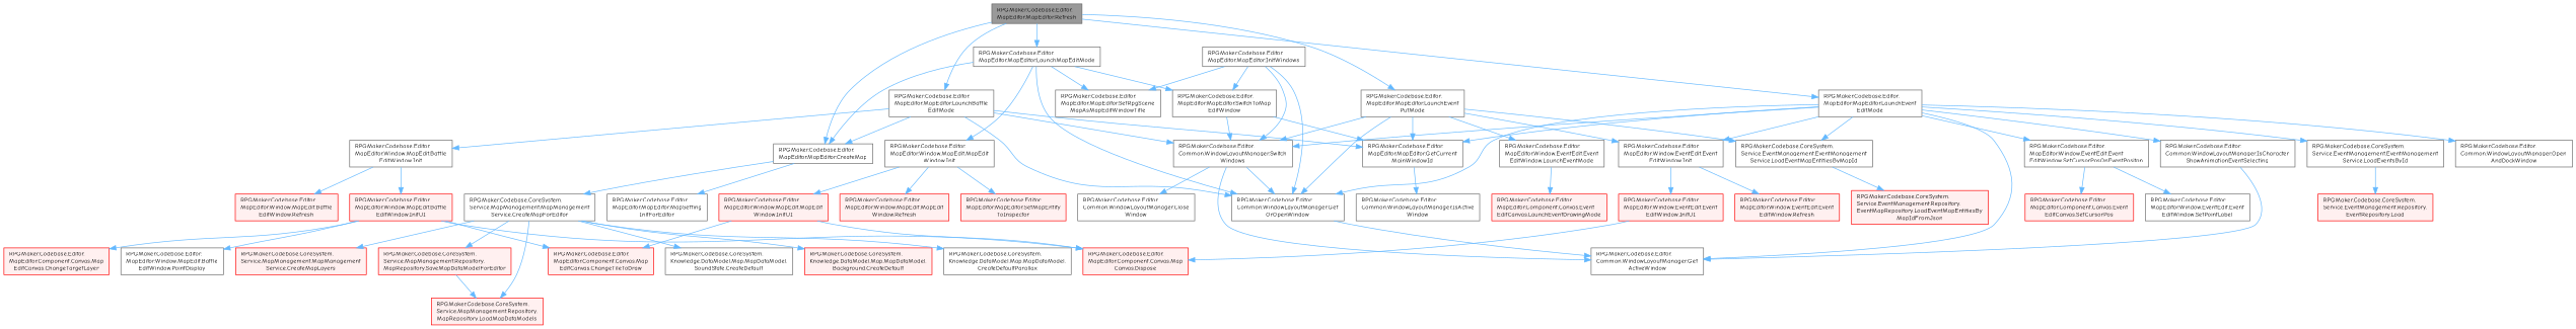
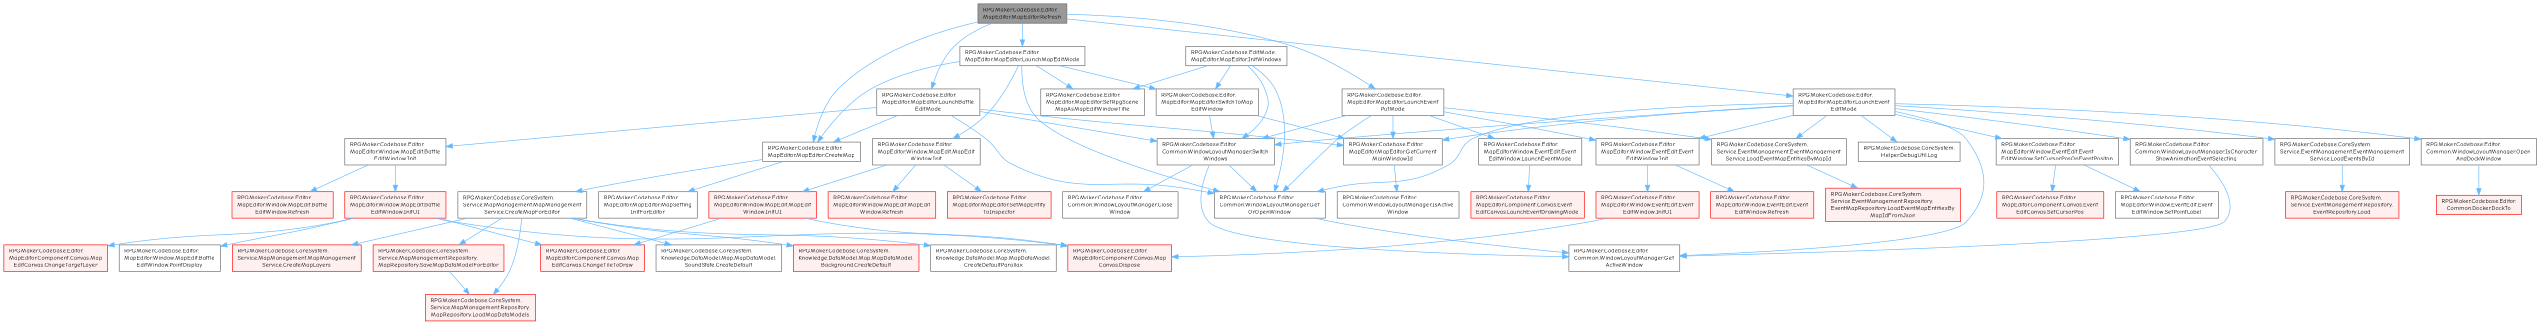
  digraph {
    fontname="Comic Neue"
    rankdir=TB
    node [color=grey40 fillcolor=white fontname="Comic Neue" fontsize=10 shape=box style=filled]
    edge [color=steelblue1 fontname="Comic Neue" fontsize=10 labelfontname=Helvetica labelfontsize=10 style=solid]
    n1 [color=gray40 fillcolor=grey60 fontcolor=black height=0.2 label="RPGMaker.Codebase.Editor.\lMapEditor.MapEditor.Refresh" width=0.4]
    n2 [height=0.2 label="RPGMaker.Codebase.Editor.\lMapEditor.MapEditor.LaunchBattle\lEditMode" width=0.4]
    n3 [height=0.2 label="RPGMaker.Codebase.Editor.\lMapEditor.MapEditor.LaunchEvent\lEditMode" width=0.4]
    n4 [height=0.2 label="RPGMaker.Codebase.Editor.\lMapEditor.MapEditor.LaunchEvent\lPutMode" width=0.4]
    n5 [height=0.2 label="RPGMaker.Codebase.Editor.\lMapEditor.MapEditor.LaunchMapEditMode" width=0.4]
    n6 [height=0.2 label="RPGMaker.Codebase.Editor.\lMapEditor.MapEditor.CreateMap" width=0.4]
-   n7 [height=0.2 label="RPGMaker.Codebase.Editor.\lMapEditor.MapEditor.InitWindows" width=0.4]
+   n7 [height=0.2 label="RPGMaker.Codebase.EditMode.\lMapEditor.MapEditor.InitWindows" width=0.4]
    n8 [height=0.2 label="RPGMaker.Codebase.Editor.\lCommon.WindowLayoutManager.Get\lOrOpenWindow" width=0.4]
    n9 [height=0.2 label="RPGMaker.Codebase.Editor.\lMapEditor.MapEditor.SetRpgScene\lMapAsMapEditWindowTitle" width=0.4]
    n10 [height=0.2 label="RPGMaker.Codebase.Editor.\lMapEditor.MapEditor.SwitchToMap\lEditWindow" width=0.4]
    n11 [height=0.2 label="RPGMaker.Codebase.Editor.\lCommon.WindowLayoutManager.Switch\lWindows" width=0.4]
    n12 [height=0.2 label="RPGMaker.Codebase.Editor.\lMapEditor.MapEditor.GetCurrent\lMainWindowId" width=0.4]
    n13 [height=0.2 label="RPGMaker.Codebase.Editor.\lMapEditor.Window.MapEdit.Battle\lEditWindow.Init" width=0.4]
    n14 [height=0.2 label="RPGMaker.Codebase.Editor.\lCommon.WindowLayoutManager.Get\lActiveWindow" width=0.4]
    n15 [height=0.2 label="RPGMaker.Codebase.Editor.\lMapEditor.Window.EventEdit.Event\lEditWindow.Init" width=0.4]
    n16 [height=0.2 label="RPGMaker.Codebase.Editor.\lCommon.WindowLayoutManager.IsCharacter\lShowAnimationEventSelecting" width=0.4]
    n17 [height=0.2 label="RPGMaker.Codebase.CoreSystem.\lService.EventManagement.EventManagement\lService.LoadEventMapEntitiesByMapId" width=0.4]
    n18 [height=0.2 label="RPGMaker.Codebase.CoreSystem.\lService.EventManagement.EventManagement\lService.LoadEventsById" width=0.4]
+   n19 [height=0.2 label="RPGMaker.Codebase.CoreSystem.\lHelper.DebugUtil.Log" width=0.4]
    n20 [height=0.2 label="RPGMaker.Codebase.Editor.\lCommon.WindowLayoutManager.Open\lAndDockWindow" width=0.4]
    n21 [height=0.2 label="RPGMaker.Codebase.Editor.\lMapEditor.Window.EventEdit.Event\lEditWindow.SetCursorPosOnEventPositon" width=0.4]
    n22 [height=0.2 label="RPGMaker.Codebase.Editor.\lMapEditor.Window.EventEdit.Event\lEditWindow.LaunchEventMode" width=0.4]
    n23 [height=0.2 label="RPGMaker.Codebase.Editor.\lMapEditor.Window.MapEdit.MapEdit\lWindow.Init" width=0.4]
    n24 [height=0.2 label="RPGMaker.Codebase.Editor.\lCommon.WindowLayoutManager.Close\lWindow" width=0.4]
    n25 [height=0.2 label="RPGMaker.Codebase.Editor.\lCommon.WindowLayoutManager.IsActive\lWindow" width=0.4]
    n26 [height=0.2 label="RPGMaker.Codebase.CoreSystem.\lService.MapManagement.MapManagement\lService.CreateMapForEditor" width=0.4]
    n27 [height=0.2 label="RPGMaker.Codebase.Editor.\lMapEditor.MapEditor.MapSetting\lInitForEditor" width=0.4]
    n28 [color=red fillcolor="#FFF0F0" height=0.2 label="RPGMaker.Codebase.Editor.\lMapEditor.Window.MapEdit.Battle\lEditWindow.InitUI" width=0.4]
    n29 [color=red fillcolor="#FFF0F0" height=0.2 label="RPGMaker.Codebase.Editor.\lMapEditor.Window.MapEdit.Battle\lEditWindow.Refresh" width=0.4]
    n30 [height=0.2 label="RPGMaker.Codebase.CoreSystem.\lKnowledge.DataModel.Map.MapDataModel.\lSoundState.CreateDefault" width=0.4]
    n31 [color=red fillcolor="#FFF0F0" height=0.2 label="RPGMaker.Codebase.CoreSystem.\lKnowledge.DataModel.Map.MapDataModel.\lBackground.CreateDefault" width=0.4]
    n32 [height=0.2 label="RPGMaker.Codebase.CoreSystem.\lKnowledge.DataModel.Map.MapDataModel.\lCreateDefaultParallax" width=0.4]
    n33 [color=red fillcolor="#FFF0F0" height=0.2 label="RPGMaker.Codebase.CoreSystem.\lService.MapManagement.MapManagement\lService.CreateMapLayers" width=0.4]
    n34 [color=red fillcolor="#FFF0F0" height=0.2 label="RPGMaker.Codebase.CoreSystem.\lService.MapManagement.Repository.\lMapRepository.LoadMapDataModels" width=0.4]
    n35 [color=red fillcolor="#FFF0F0" height=0.2 label="RPGMaker.Codebase.CoreSystem.\lService.MapManagement.Repository.\lMapRepository.SaveMapDataModelForEditor" width=0.4]
    n36 [color=red fillcolor="#FFF0F0" height=0.2 label="RPGMaker.Codebase.Editor.\lMapEditor.Component.Canvas.Map\lEditCanvas.ChangeTargetLayer" width=0.4]
    n37 [color=red fillcolor="#FFF0F0" height=0.2 label="RPGMaker.Codebase.Editor.\lMapEditor.Component.Canvas.Map\lEditCanvas.ChangeTileToDraw" width=0.4]
    n38 [color=red fillcolor="#FFF0F0" height=0.2 label="RPGMaker.Codebase.Editor.\lMapEditor.Component.Canvas.Map\lCanvas.Dispose" width=0.4]
    n39 [height=0.2 label="RPGMaker.Codebase.Editor.\lMapEditor.Window.MapEdit.Battle\lEditWindow.PointDisplay" width=0.4]
    n40 [color=red fillcolor="#FFF0F0" height=0.2 label="RPGMaker.Codebase.Editor.\lMapEditor.Window.EventEdit.Event\lEditWindow.InitUI" width=0.4]
    n41 [color=red fillcolor="#FFF0F0" height=0.2 label="RPGMaker.Codebase.Editor.\lMapEditor.Window.EventEdit.Event\lEditWindow.Refresh" width=0.4]
    n42 [color=red fillcolor="#FFF0F0" height=0.2 label="RPGMaker.Codebase.CoreSystem.\lService.EventManagement.Repository.\lEventMapRepository.LoadEventMapEntitiesBy\lMapIdFromJson" width=0.4]
    n43 [color=red fillcolor="#FFF0F0" height=0.2 label="RPGMaker.Codebase.CoreSystem.\lService.EventManagement.Repository.\lEventRepository.Load" width=0.4]
+   n44 [color=red fillcolor="#FFF0F0" height=0.2 label="RPGMaker.Codebase.Editor.\lCommon.Docker.DockTo" width=0.4]
    n45 [color=red fillcolor="#FFF0F0" height=0.2 label="RPGMaker.Codebase.Editor.\lMapEditor.Component.Canvas.Event\lEditCanvas.SetCursorPos" width=0.4]
    n46 [height=0.2 label="RPGMaker.Codebase.Editor.\lMapEditor.Window.EventEdit.Event\lEditWindow.SetPointLabel" width=0.4]
    n47 [color=red fillcolor="#FFF0F0" height=0.2 label="RPGMaker.Codebase.Editor.\lMapEditor.Component.Canvas.Event\lEditCanvas.LaunchEventDrawingMode" width=0.4]
    n48 [color=red fillcolor="#FFF0F0" height=0.2 label="RPGMaker.Codebase.Editor.\lMapEditor.Window.MapEdit.MapEdit\lWindow.InitUI" width=0.4]
    n49 [color=red fillcolor="#FFF0F0" height=0.2 label="RPGMaker.Codebase.Editor.\lMapEditor.Window.MapEdit.MapEdit\lWindow.Refresh" width=0.4]
    n50 [color=red fillcolor="#FFF0F0" height=0.2 label="RPGMaker.Codebase.Editor.\lMapEditor.MapEditor.SetMapEntity\lToInspector" width=0.4]
    n1 -> n2
    n1 -> n3
    n1 -> n4
    n1 -> n5
    n1 -> n6
    n2 -> n6
    n2 -> n8
    n2 -> n11
    n2 -> n12
    n2 -> n13
    n3 -> n8
    n3 -> n11
    n3 -> n12
    n3 -> n14
    n3 -> n15
    n3 -> n16
    n3 -> n17
    n3 -> n18
+   n3 -> n19
    n3 -> n20
    n3 -> n21
    n4 -> n8
    n4 -> n11
    n4 -> n12
    n4 -> n15
    n4 -> n17
    n4 -> n22
    n5 -> n6
    n5 -> n8
    n5 -> n9
    n5 -> n10
    n5 -> n23
    n6 -> n26
    n6 -> n27
    n7 -> n8
    n7 -> n9
    n7 -> n10
    n7 -> n11
    n8 -> n14
    n10 -> n11
    n10 -> n12
    n11 -> n8
    n11 -> n14
    n11 -> n24
    n12 -> n25
    n13 -> n28
    n13 -> n29
    n15 -> n40
    n15 -> n41
    n16 -> n14
    n17 -> n42
    n18 -> n43
+   n20 -> n44
    n21 -> n45
    n21 -> n46
    n22 -> n47
    n23 -> n48
    n23 -> n49
    n23 -> n50
    n26 -> n30
    n26 -> n31
    n26 -> n32
    n26 -> n33
    n26 -> n34
    n26 -> n35
    n28 -> n36
    n28 -> n37
    n28 -> n38
    n28 -> n39
    n35 -> n34
    n40 -> n38
    n48 -> n37
    n48 -> n38
  }
